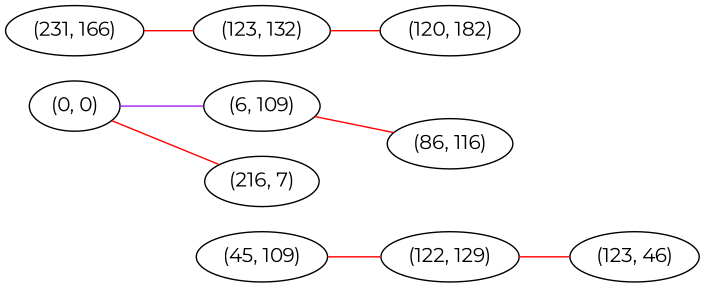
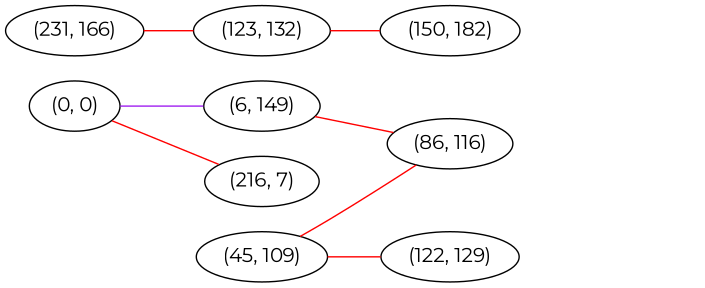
  graph {
    fontname=Montserrat
    rankdir=LR
    node [fontname=Montserrat]
    edge [color=red fontname=Montserrat weight=1]
    "(0, 0)"
-   "(6, 109)"
+   "(6, 109)" [label="(6, 149)"]
    "(216, 7)"
    n4 [label="(86, 116)"]
    "(45, 109)"
    "(122, 129)"
-   "(123, 46)"
    "(123, 132)"
-   "(120, 182)"
+   "(120, 182)" [label="(150, 182)"]
    "(231, 166)"
    "(0, 0)" -- "(6, 109)" [color=purple weight=4]
    "(0, 0)" -- "(216, 7)"
    "(6, 109)" -- n4
+   "(45, 109)" -- n4
    "(45, 109)" -- "(122, 129)"
-   "(122, 129)" -- "(123, 46)"
    "(123, 132)" -- "(120, 182)"
    "(231, 166)" -- "(123, 132)"
  }
